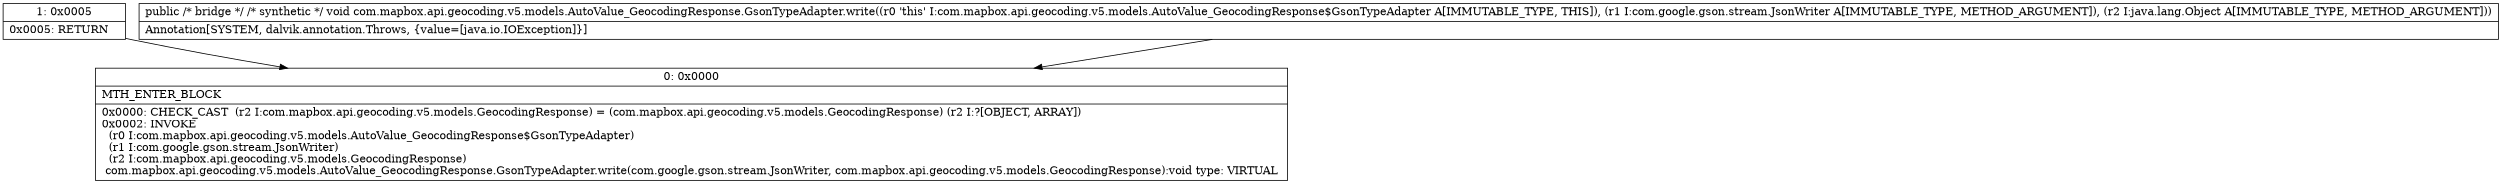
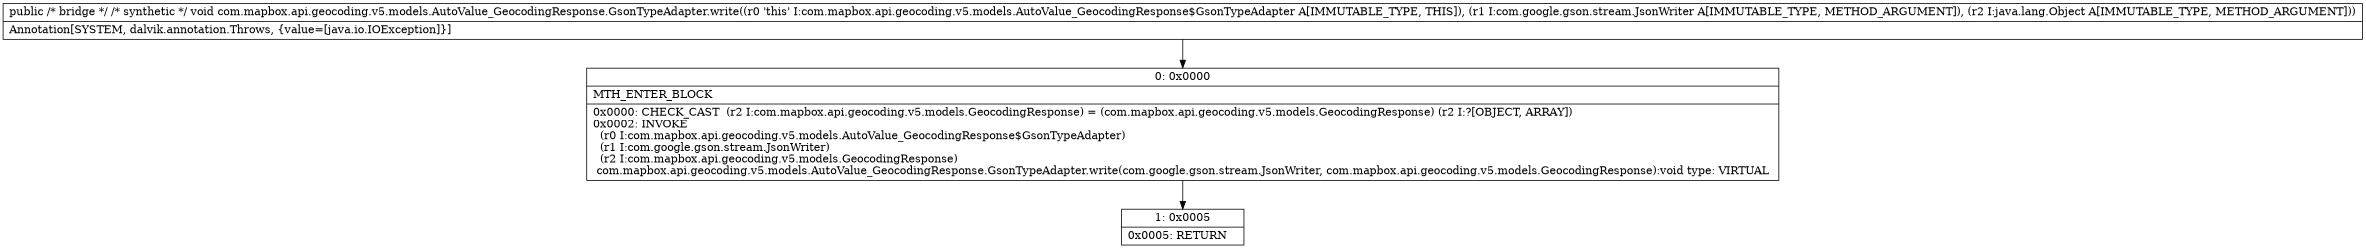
  digraph {
    node [shape=record]
    n1 [label="{0\:\ 0x0000|MTH_ENTER_BLOCK\l|0x0000: CHECK_CAST  (r2 I:com.mapbox.api.geocoding.v5.models.GeocodingResponse) = (com.mapbox.api.geocoding.v5.models.GeocodingResponse) (r2 I:?[OBJECT, ARRAY]) \l0x0002: INVOKE  \l  (r0 I:com.mapbox.api.geocoding.v5.models.AutoValue_GeocodingResponse$GsonTypeAdapter)\l  (r1 I:com.google.gson.stream.JsonWriter)\l  (r2 I:com.mapbox.api.geocoding.v5.models.GeocodingResponse)\l com.mapbox.api.geocoding.v5.models.AutoValue_GeocodingResponse.GsonTypeAdapter.write(com.google.gson.stream.JsonWriter, com.mapbox.api.geocoding.v5.models.GeocodingResponse):void type: VIRTUAL \l}"]
    n2 [label="{1\:\ 0x0005|0x0005: RETURN   \l}"]
    n3 [label="{public \/* bridge *\/ \/* synthetic *\/ void com.mapbox.api.geocoding.v5.models.AutoValue_GeocodingResponse.GsonTypeAdapter.write((r0 'this' I:com.mapbox.api.geocoding.v5.models.AutoValue_GeocodingResponse$GsonTypeAdapter A[IMMUTABLE_TYPE, THIS]), (r1 I:com.google.gson.stream.JsonWriter A[IMMUTABLE_TYPE, METHOD_ARGUMENT]), (r2 I:java.lang.Object A[IMMUTABLE_TYPE, METHOD_ARGUMENT]))  | Annotation[SYSTEM, dalvik.annotation.Throws, \{value=[java.io.IOException]\}]\l}"]
-   n2 -> n1
+   n1 -> n2
    n3 -> n1
  }
